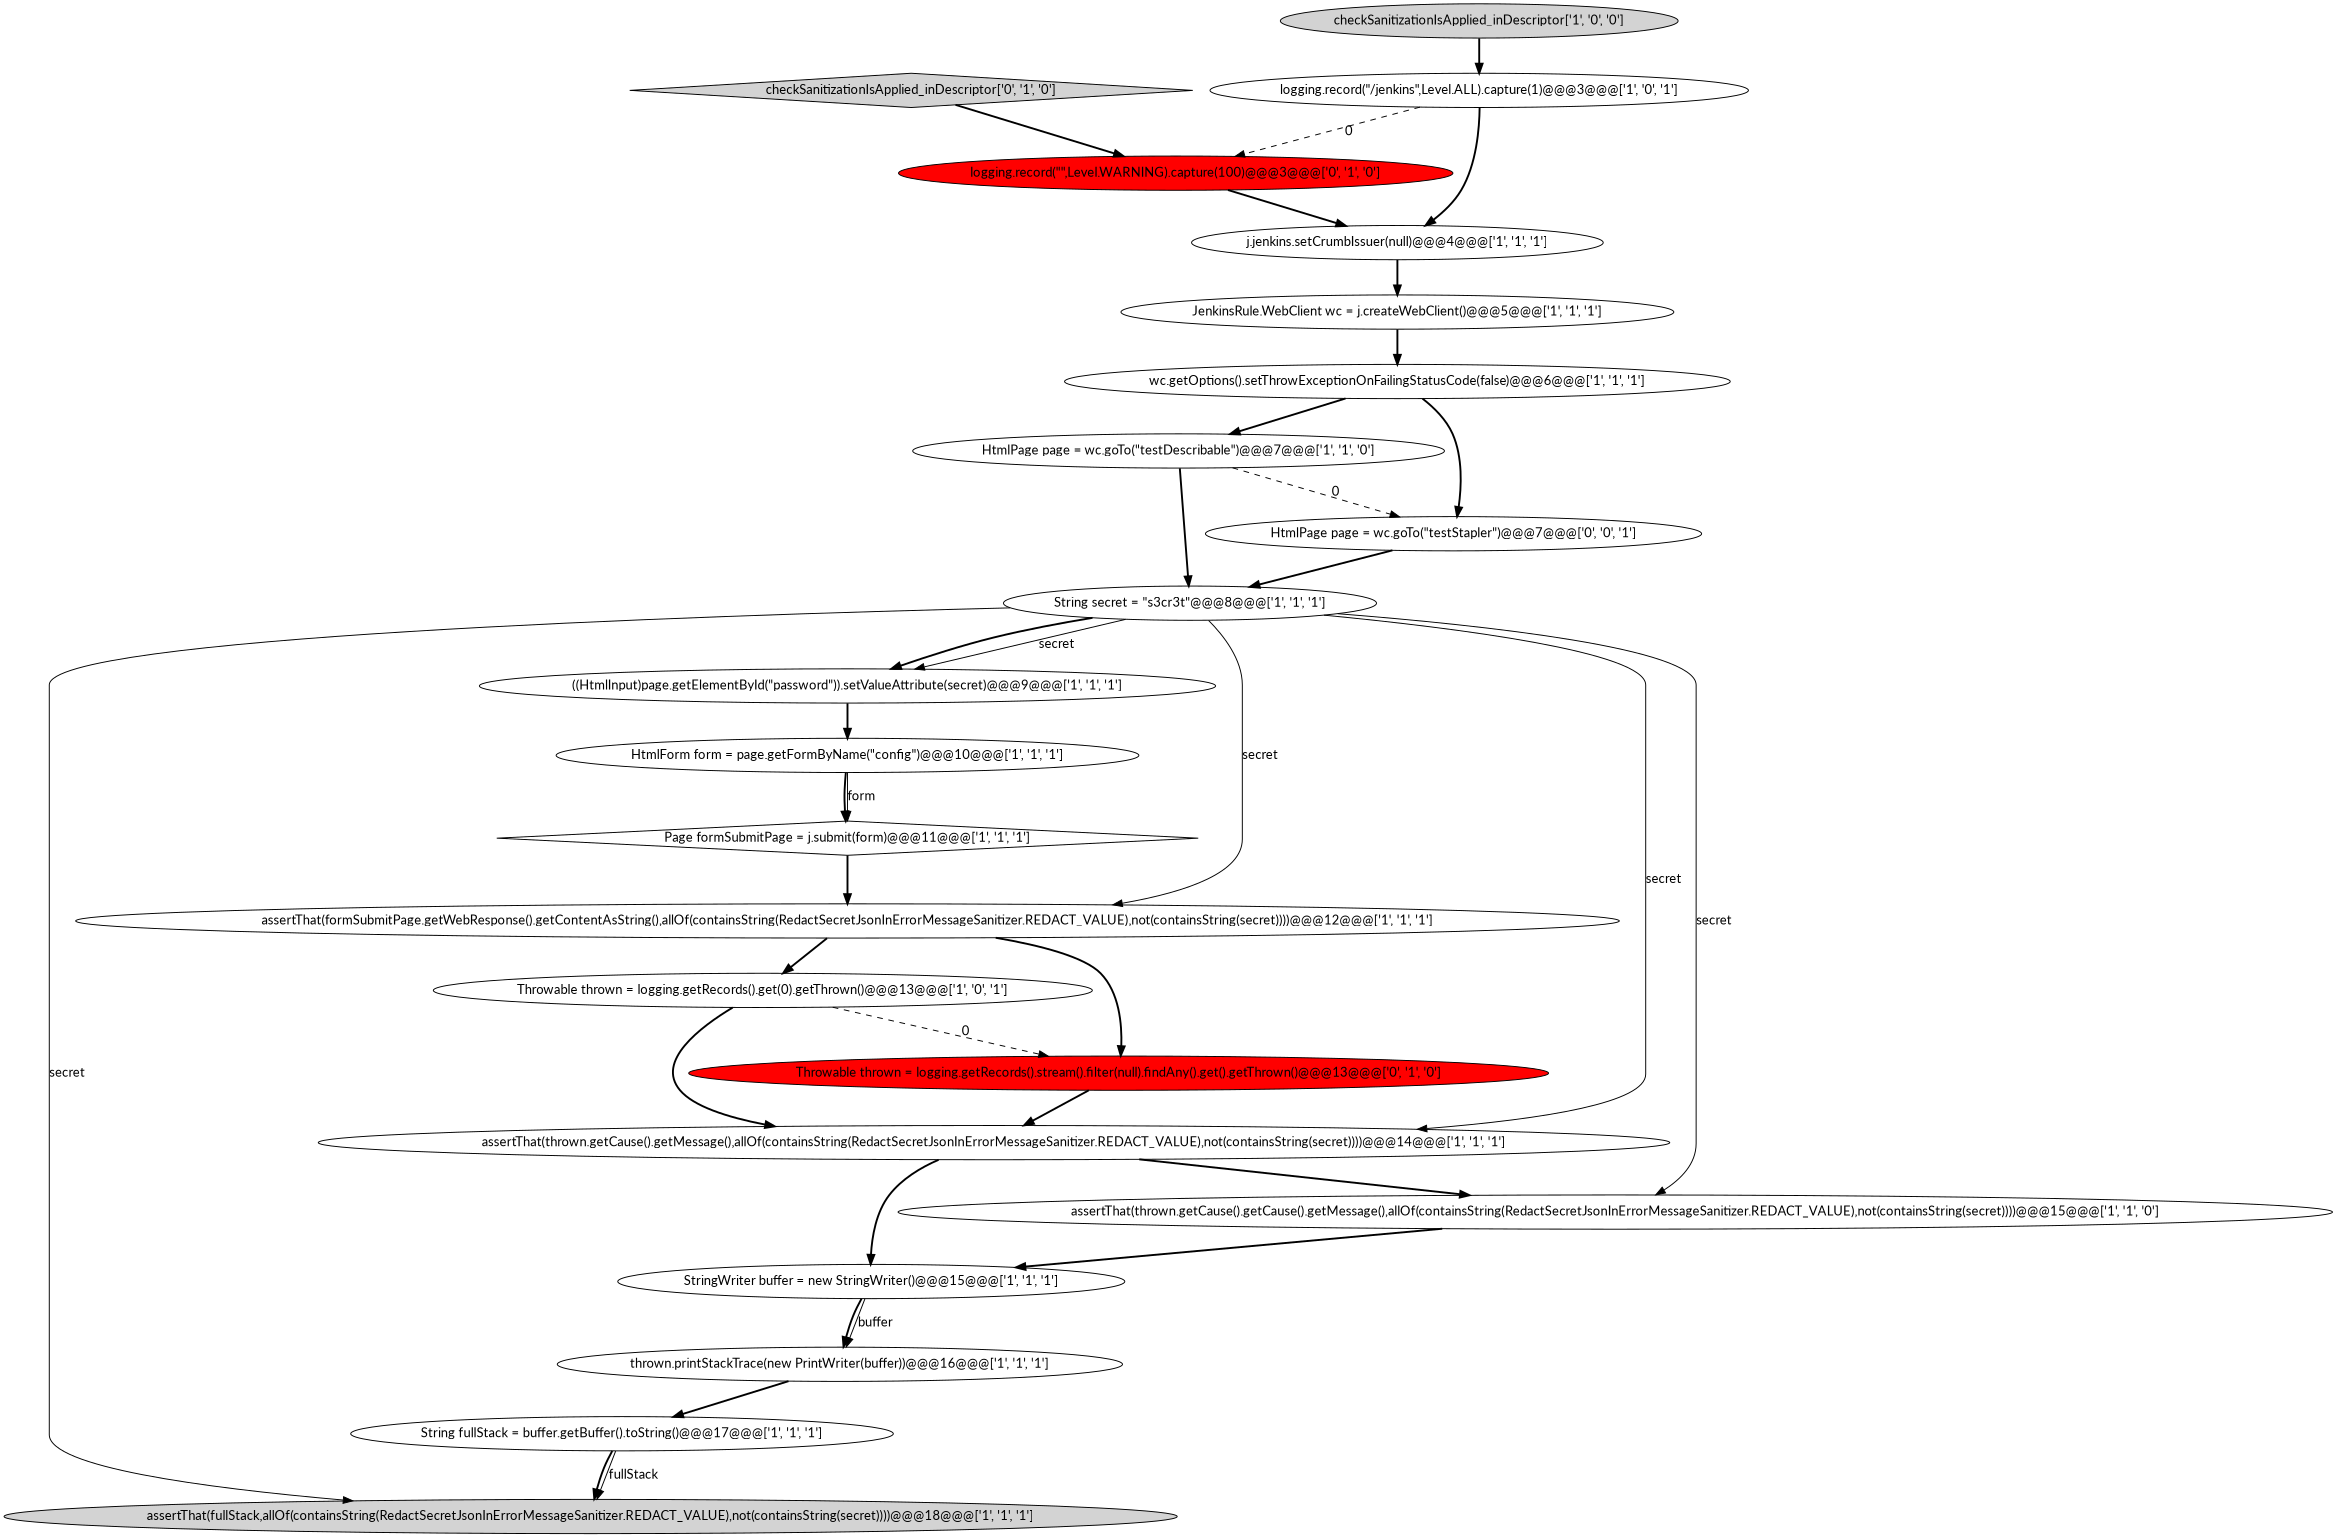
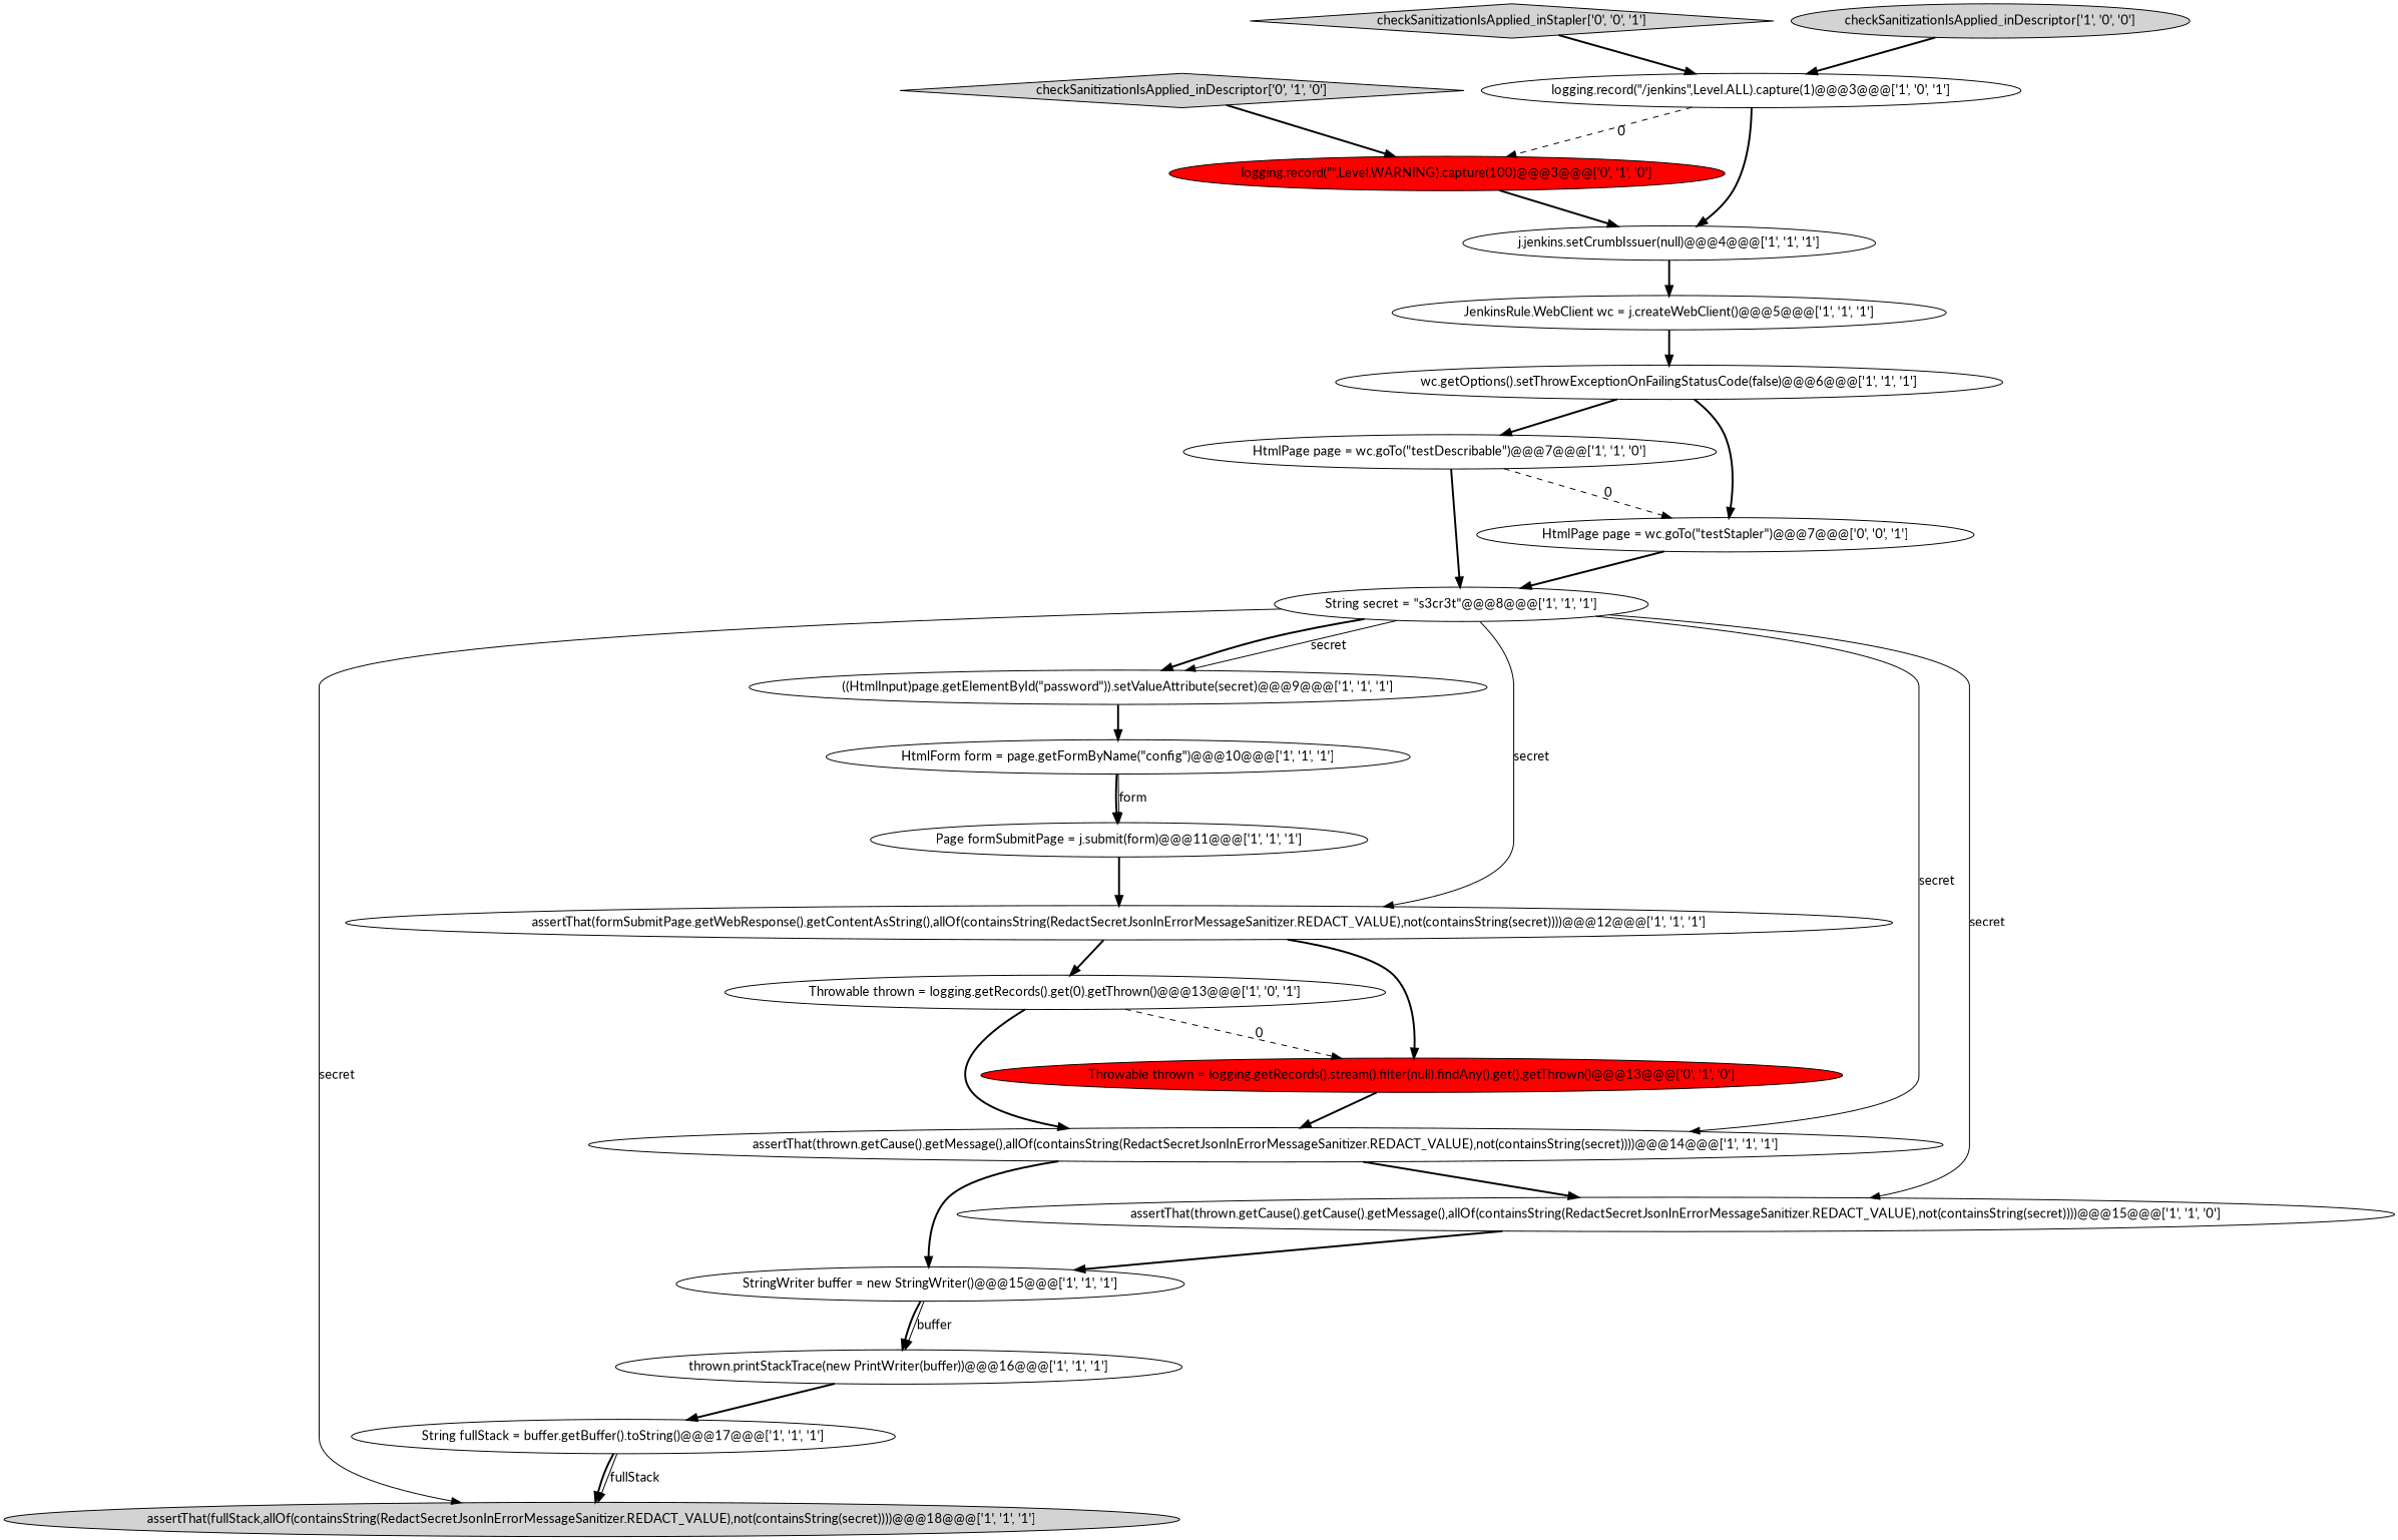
  digraph {
    fontname=Lato
    node [fillcolor=white fontname=Lato shape=ellipse style=filled]
    edge [fontname=Lato style=bold]
    n1 [fillcolor=lightgray label="checkSanitizationIsApplied_inDescriptor['0', '1', '0']" shape=diamond]
    n2 [fillcolor=red label="logging.record(\"\",Level.WARNING).capture(100)@@@3@@@['0', '1', '0']"]
    n3 [label="j.jenkins.setCrumbIssuer(null)@@@4@@@['1', '1', '1']"]
    n4 [label="thrown.printStackTrace(new PrintWriter(buffer))@@@16@@@['1', '1', '1']"]
    n5 [label="String fullStack = buffer.getBuffer().toString()@@@17@@@['1', '1', '1']"]
    n6 [fillcolor=lightgray label="assertThat(fullStack,allOf(containsString(RedactSecretJsonInErrorMessageSanitizer.REDACT_VALUE),not(containsString(secret))))@@@18@@@['1', '1', '1']"]
    n7 [label="HtmlPage page = wc.goTo(\"testDescribable\")@@@7@@@['1', '1', '0']"]
    n8 [label="HtmlPage page = wc.goTo(\"testStapler\")@@@7@@@['0', '0', '1']"]
    n9 [label="String secret = \"s3cr3t\"@@@8@@@['1', '1', '1']"]
    n10 [label="assertThat(thrown.getCause().getMessage(),allOf(containsString(RedactSecretJsonInErrorMessageSanitizer.REDACT_VALUE),not(containsString(secret))))@@@14@@@['1', '1', '1']"]
    n11 [label="assertThat(thrown.getCause().getCause().getMessage(),allOf(containsString(RedactSecretJsonInErrorMessageSanitizer.REDACT_VALUE),not(containsString(secret))))@@@15@@@['1', '1', '0']"]
    n12 [label="assertThat(formSubmitPage.getWebResponse().getContentAsString(),allOf(containsString(RedactSecretJsonInErrorMessageSanitizer.REDACT_VALUE),not(containsString(secret))))@@@12@@@['1', '1', '1']"]
    n13 [label="((HtmlInput)page.getElementById(\"password\")).setValueAttribute(secret)@@@9@@@['1', '1', '1']"]
    n14 [label="logging.record(\"/jenkins\",Level.ALL).capture(1)@@@3@@@['1', '0', '1']"]
    n15 [label="JenkinsRule.WebClient wc = j.createWebClient()@@@5@@@['1', '1', '1']"]
    n16 [label="wc.getOptions().setThrowExceptionOnFailingStatusCode(false)@@@6@@@['1', '1', '1']"]
    n17 [fillcolor=red label="Throwable thrown = logging.getRecords().stream().filter(null).findAny().get().getThrown()@@@13@@@['0', '1', '0']"]
    n18 [label="StringWriter buffer = new StringWriter()@@@15@@@['1', '1', '1']"]
-   n19 [label="Page formSubmitPage = j.submit(form)@@@11@@@['1', '1', '1']" shape=diamond]
+   n19 [label="Page formSubmitPage = j.submit(form)@@@11@@@['1', '1', '1']"]
    n20 [label="Throwable thrown = logging.getRecords().get(0).getThrown()@@@13@@@['1', '0', '1']"]
    n21 [label="HtmlForm form = page.getFormByName(\"config\")@@@10@@@['1', '1', '1']"]
+   n22 [fillcolor=lightgray label="checkSanitizationIsApplied_inStapler['0', '0', '1']" shape=diamond]
    n23 [fillcolor=lightgray label="checkSanitizationIsApplied_inDescriptor['1', '0', '0']"]
    n1 -> n2
    n2 -> n3
    n3 -> n15
    n4 -> n5
    n5 -> n6 [label=fullStack style=solid]
    n5 -> n6
    n7 -> n8 [label=0 style=dashed]
    n7 -> n9
    n8 -> n9
    n9 -> n6 [label=secret style=solid]
    n9 -> n10 [label=secret style=solid]
    n9 -> n11 [label=secret style=solid]
    n9 -> n12 [label=secret style=solid]
    n9 -> n13 [label=secret style=solid]
    n9 -> n13
    n10 -> n11
    n10 -> n18
    n11 -> n18
    n12 -> n17
    n12 -> n20
    n13 -> n21
    n14 -> n2 [label=0 style=dashed]
    n14 -> n3
    n15 -> n16
    n16 -> n7
    n16 -> n8
    n17 -> n10
    n18 -> n4
    n18 -> n4 [label=buffer style=solid]
    n19 -> n12
    n20 -> n10
    n20 -> n17 [label=0 style=dashed]
    n21 -> n19 [label=form style=solid]
    n21 -> n19
+   n22 -> n14
    n23 -> n14
  }
